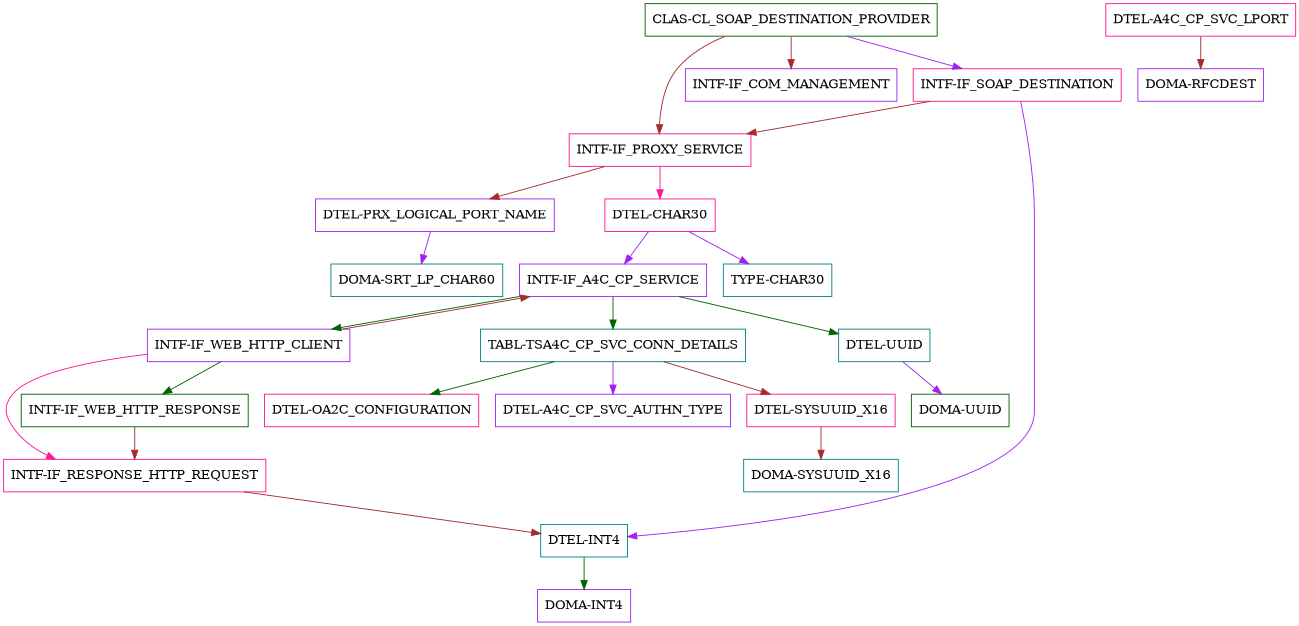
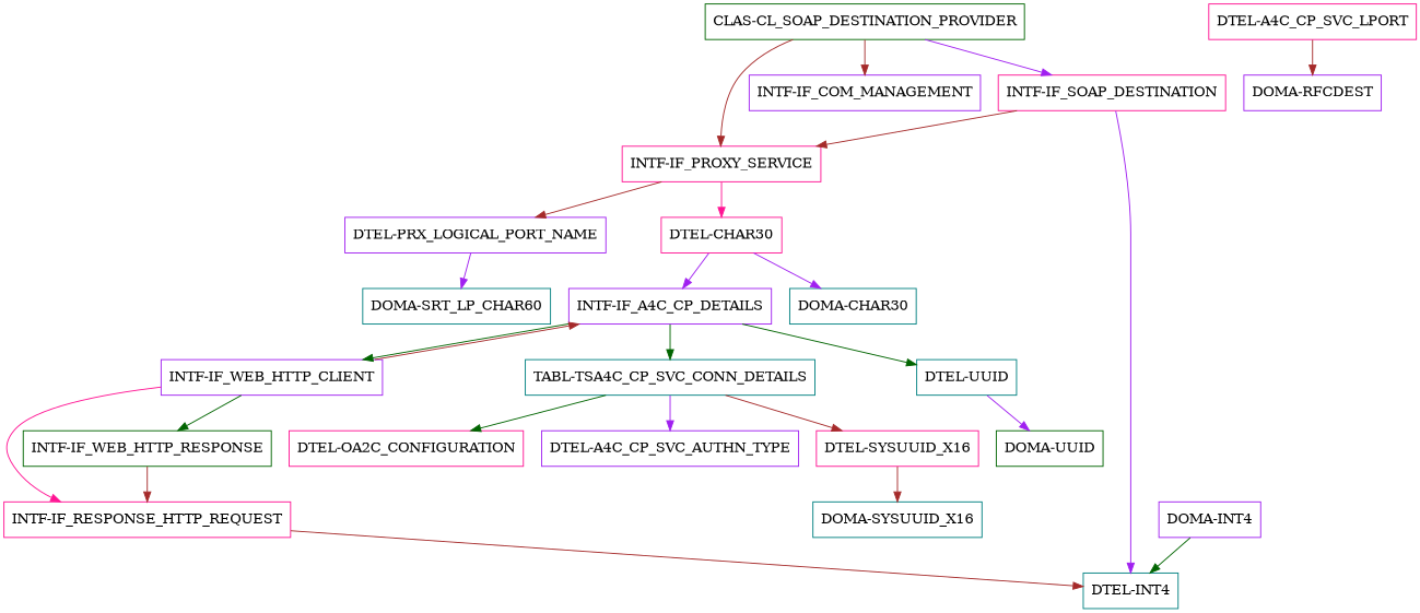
  digraph {
    node [color=deeppink shape=box]
    edge [color=brown]
    "CLAS-CL_SOAP_DESTINATION_PROVIDER" [color=darkgreen]
    n2 [label="INTF-IF_PROXY_SERVICE"]
    "INTF-IF_COM_MANAGEMENT" [color=purple]
    "INTF-IF_SOAP_DESTINATION"
    "DTEL-PRX_LOGICAL_PORT_NAME" [color=purple]
    "DTEL-CHAR30"
    "DTEL-INT4" [color=teal]
-   "INTF-IF_A4C_CP_SERVICE" [color=purple]
+   "INTF-IF_A4C_CP_SERVICE" [color=purple label="INTF-IF_A4C_CP_DETAILS"]
    "INTF-IF_WEB_HTTP_CLIENT" [color=purple]
    "TABL-TSA4C_CP_SVC_CONN_DETAILS" [color=teal]
    "DTEL-UUID" [color=teal]
    "DOMA-SRT_LP_CHAR60" [color=teal]
-   "DOMA-CHAR30" [color=teal label="TYPE-CHAR30"]
+   "DOMA-CHAR30" [color=teal]
    "DOMA-INT4" [color=purple]
    n15 [label="INTF-IF_RESPONSE_HTTP_REQUEST"]
    "INTF-IF_WEB_HTTP_RESPONSE" [color=darkgreen]
    "DTEL-OA2C_CONFIGURATION"
    "DTEL-A4C_CP_SVC_AUTHN_TYPE" [color=purple]
    "DTEL-SYSUUID_X16"
    "DOMA-UUID" [color=darkgreen]
    "DOMA-RFCDEST" [color=purple]
    "DTEL-A4C_CP_SVC_LPORT"
    "DOMA-SYSUUID_X16" [color=teal]
    "CLAS-CL_SOAP_DESTINATION_PROVIDER" -> n2
    "CLAS-CL_SOAP_DESTINATION_PROVIDER" -> "INTF-IF_COM_MANAGEMENT"
    "CLAS-CL_SOAP_DESTINATION_PROVIDER" -> "INTF-IF_SOAP_DESTINATION" [color=purple]
    n2 -> "DTEL-PRX_LOGICAL_PORT_NAME"
    n2 -> "DTEL-CHAR30" [color=deeppink]
    "INTF-IF_SOAP_DESTINATION" -> n2
    "INTF-IF_SOAP_DESTINATION" -> "DTEL-INT4" [color=purple]
    "DTEL-PRX_LOGICAL_PORT_NAME" -> "DOMA-SRT_LP_CHAR60" [color=purple]
    "DTEL-CHAR30" -> "INTF-IF_A4C_CP_SERVICE" [color=purple]
    "DTEL-CHAR30" -> "DOMA-CHAR30" [color=purple]
-   "DTEL-INT4" -> "DOMA-INT4" [color=darkgreen]
+   "DOMA-INT4" -> "DTEL-INT4" [color=darkgreen]
    "INTF-IF_A4C_CP_SERVICE" -> "INTF-IF_WEB_HTTP_CLIENT" [color=darkgreen]
    "INTF-IF_A4C_CP_SERVICE" -> "TABL-TSA4C_CP_SVC_CONN_DETAILS" [color=darkgreen]
    "INTF-IF_A4C_CP_SERVICE" -> "DTEL-UUID" [color=darkgreen]
    "INTF-IF_WEB_HTTP_CLIENT" -> "INTF-IF_A4C_CP_SERVICE"
    "INTF-IF_WEB_HTTP_CLIENT" -> n15 [color=deeppink]
    "INTF-IF_WEB_HTTP_CLIENT" -> "INTF-IF_WEB_HTTP_RESPONSE" [color=darkgreen]
    "TABL-TSA4C_CP_SVC_CONN_DETAILS" -> "DTEL-OA2C_CONFIGURATION" [color=darkgreen]
    "TABL-TSA4C_CP_SVC_CONN_DETAILS" -> "DTEL-A4C_CP_SVC_AUTHN_TYPE" [color=purple]
    "TABL-TSA4C_CP_SVC_CONN_DETAILS" -> "DTEL-SYSUUID_X16"
    "DTEL-UUID" -> "DOMA-UUID" [color=purple]
    n15 -> "DTEL-INT4"
    "INTF-IF_WEB_HTTP_RESPONSE" -> n15
    "DTEL-SYSUUID_X16" -> "DOMA-SYSUUID_X16"
    "DTEL-A4C_CP_SVC_LPORT" -> "DOMA-RFCDEST"
  }
